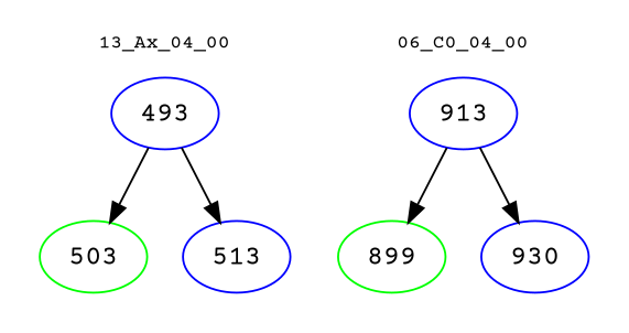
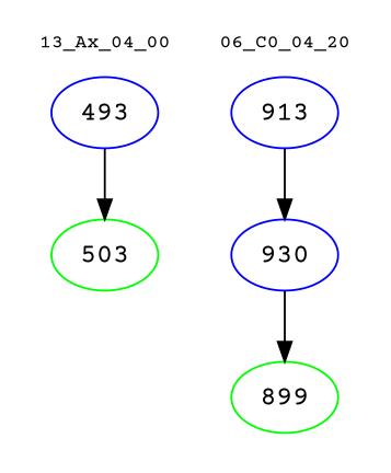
  digraph {
    fontname="Courier Prime"
    node [color=blue fontname="Courier Prime"]
    edge [color=black fontname="Courier Prime"]
    n1 [label=493]
    n2 [color=green label=503]
-   n3 [label=513]
    n4 [label=913]
    n5 [color=green label=899]
    n6 [label=930]
    subgraph cluster_1 {
      color=white
      fontsize=10
      label="13_Ax_04_00"
      n1
      n2
-     n3
    }
    subgraph cluster_2 {
      color=white
      fontsize=10
-     label="06_C0_04_00"
+     label="06_C0_04_20"
      n4
      n5
      n6
    }
    n1 -> n2
-   n1 -> n3
-   n4 -> n5
+   n6 -> n5
    n4 -> n6
  }
